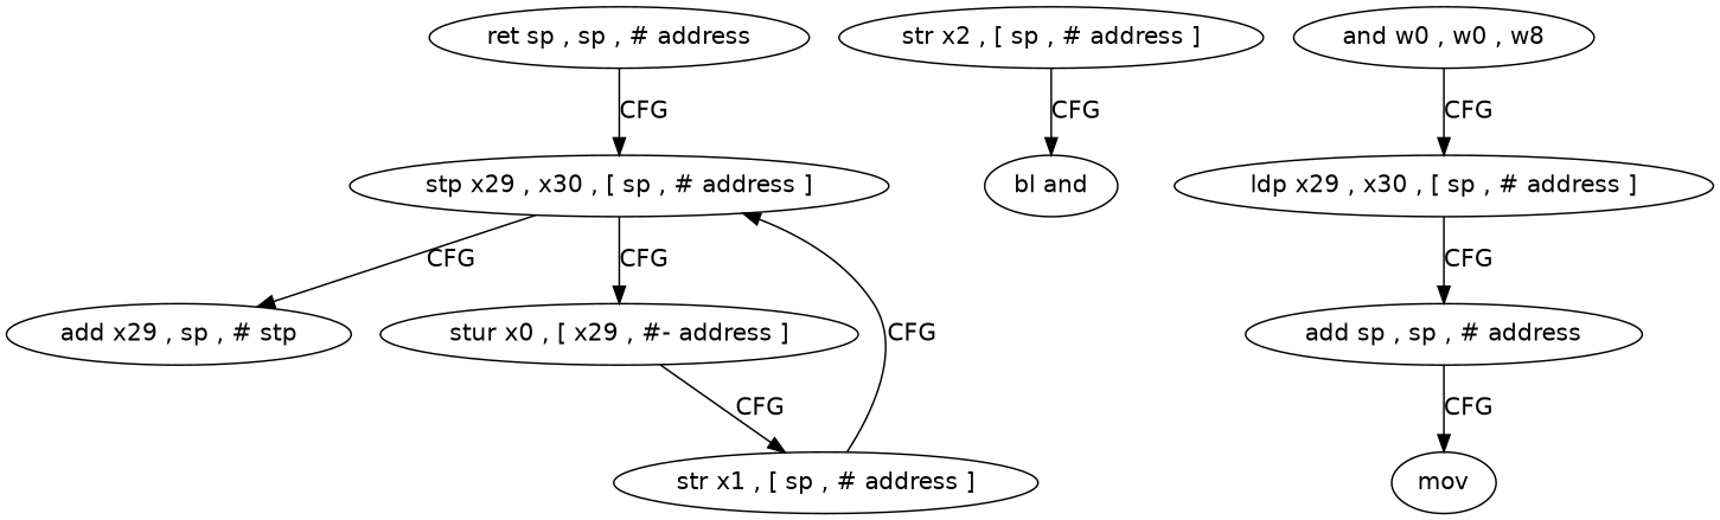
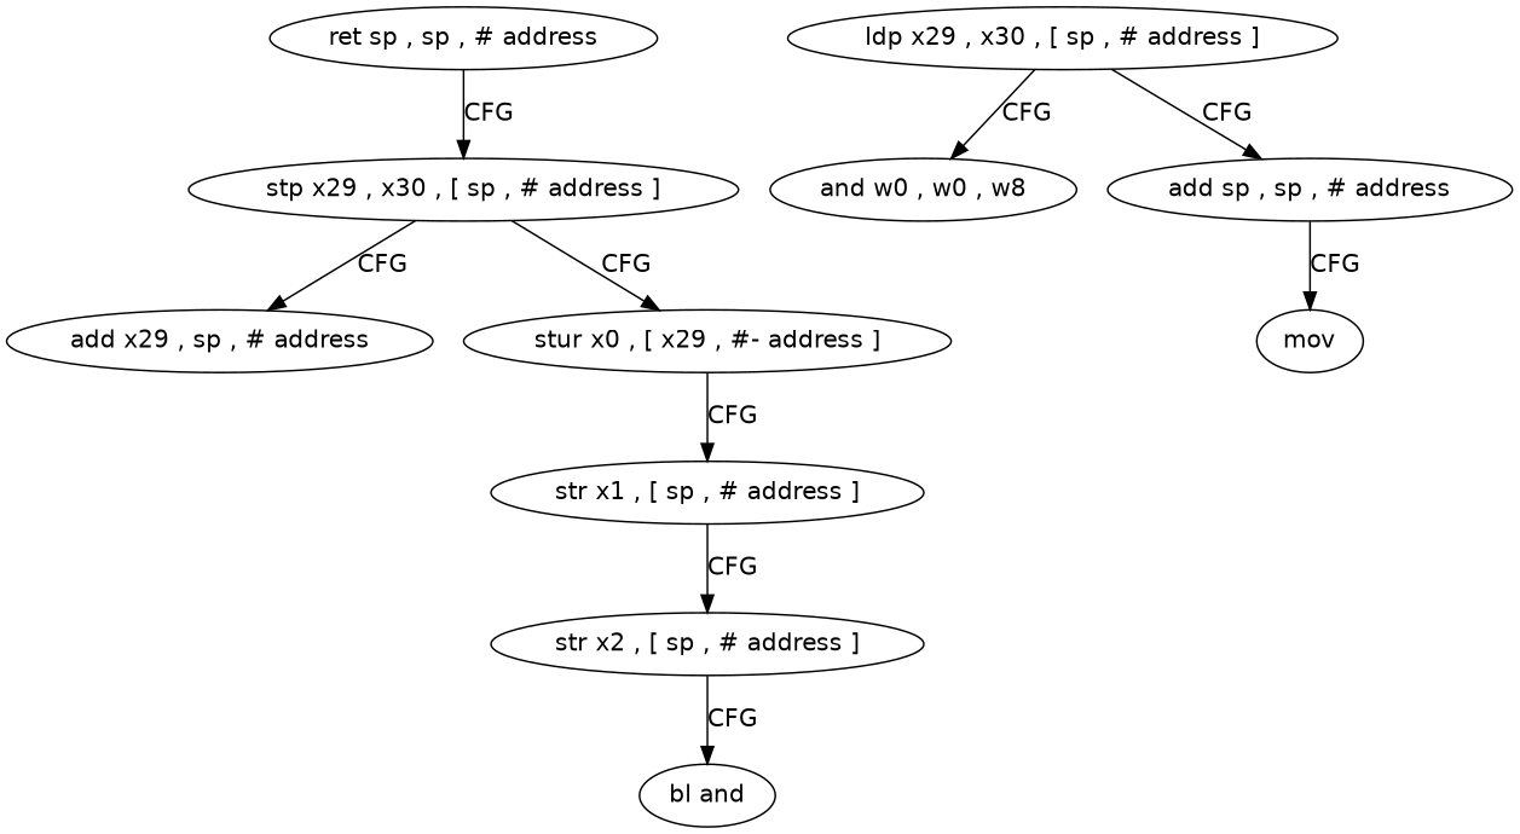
  digraph {
    fontname="DejaVu Sans"
    node [fontname="DejaVu Sans"]
    edge [fontname="DejaVu Sans"]
    n1 [label="ret sp , sp , # address"]
    n2 [label="stp x29 , x30 , [ sp , # address ]"]
-   n3 [label="add x29 , sp , # stp"]
+   n3 [label="add x29 , sp , # address"]
    n4 [label="stur x0 , [ x29 , #- address ]"]
    n5 [label="str x1 , [ sp , # address ]"]
    n6 [label="str x2 , [ sp , # address ]"]
    n7 [label="bl and"]
    n8 [label="and w0 , w0 , w8"]
    n9 [label="ldp x29 , x30 , [ sp , # address ]"]
    n10 [label="add sp , sp , # address"]
    n11 [label=mov]
    n1 -> n2 [label=CFG]
    n2 -> n3 [label=CFG]
    n2 -> n4 [label=CFG]
    n4 -> n5 [label=CFG]
-   n5 -> n2 [label=CFG]
+   n5 -> n6 [label=CFG]
    n6 -> n7 [label=CFG]
-   n8 -> n9 [label=CFG]
+   n9 -> n8 [label=CFG]
    n9 -> n10 [label=CFG]
    n10 -> n11 [label=CFG]
  }
